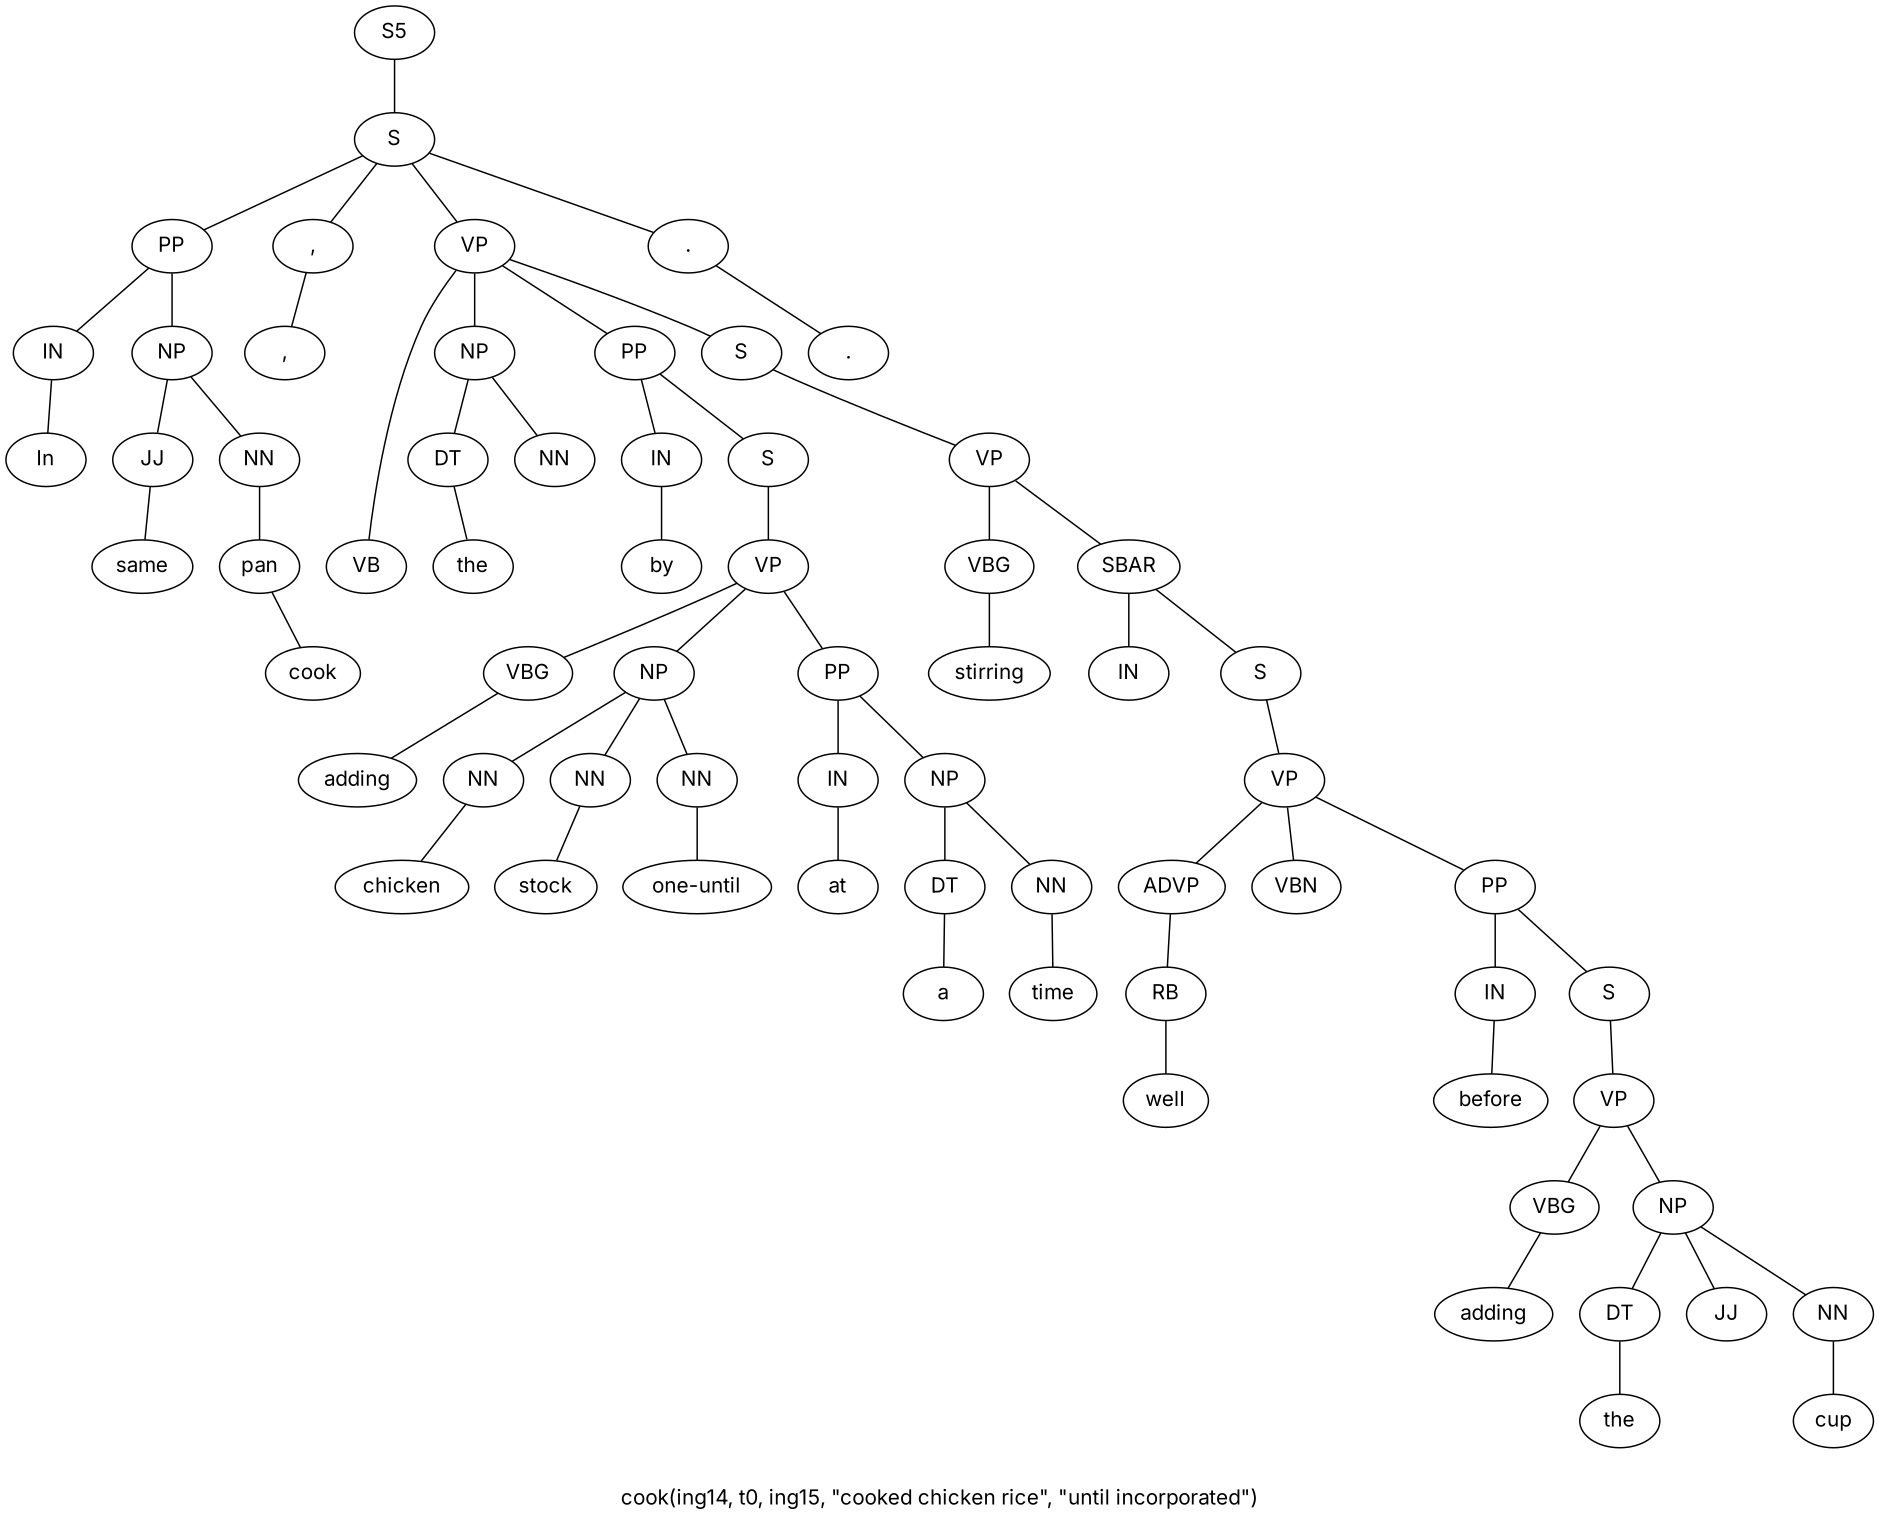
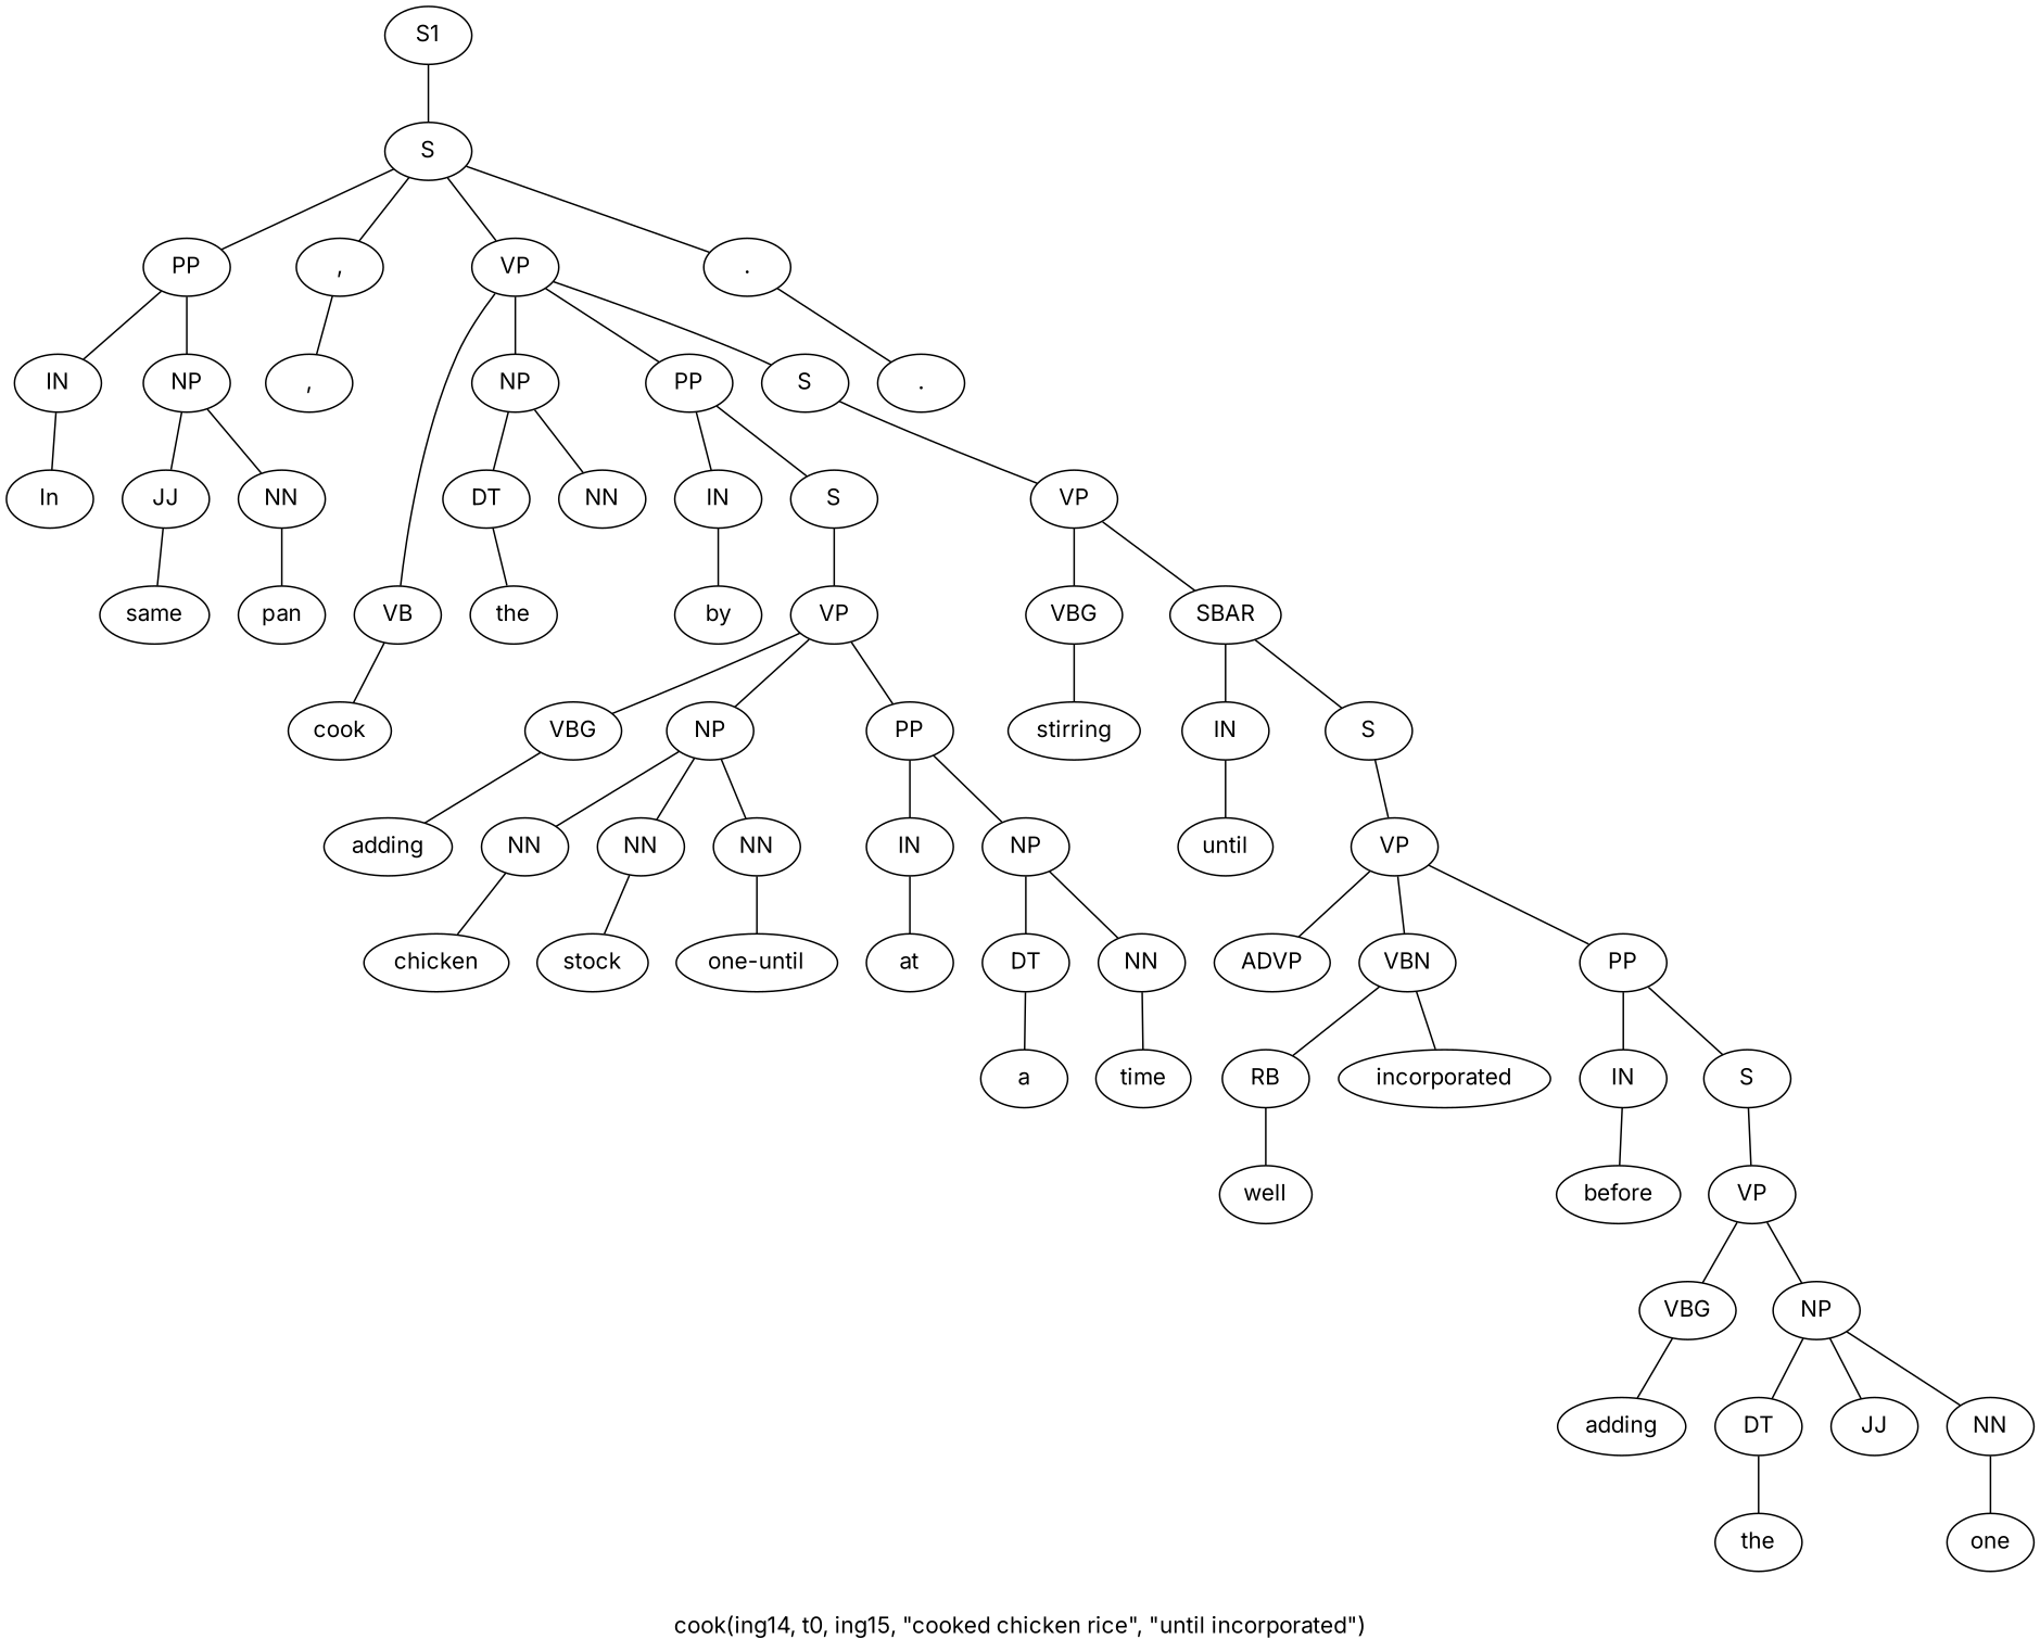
  graph {
    fontname=Inter
    label="cook(ing14, t0, ing15, \"cooked chicken rice\", \"until incorporated\")"
    node [fontname=Inter]
    edge [fontname=Inter]
-   n1 [label=S5]
+   n1 [label=S1]
    n2 [label=S]
    n3 [label=PP]
    n4 [label=","]
    n5 [label=VP]
    n6 [label="."]
    n7 [label=IN]
    n8 [label=NP]
    n9 [label=","]
    n10 [label=VB]
    n11 [label=NP]
    n12 [label=PP]
    n13 [label=S]
    n14 [label="."]
    n15 [label=In]
    n16 [label=JJ]
    n17 [label=NN]
    n18 [label=same]
    n19 [label=pan]
    n20 [label=cook]
    n21 [label=DT]
    n22 [label=NN]
    n23 [label=IN]
    n24 [label=S]
    n25 [label=VP]
    n26 [label=the]
    n27 [label=by]
    n28 [label=VP]
    n29 [label=VBG]
    n30 [label=NP]
    n31 [label=PP]
    n32 [label=adding]
    n33 [label=NN]
    n34 [label=NN]
    n35 [label=NN]
    n36 [label=IN]
    n37 [label=NP]
    n38 [label=chicken]
    n39 [label=stock]
    n40 [label="one-until"]
    n41 [label=at]
    n42 [label=DT]
    n43 [label=NN]
    n44 [label=a]
    n45 [label=time]
    n46 [label=VBG]
    n47 [label=SBAR]
    n48 [label=stirring]
    n49 [label=IN]
    n50 [label=S]
+   n51 [label=until]
    n52 [label=VP]
    n53 [label=ADVP]
    n54 [label=VBN]
    n55 [label=PP]
    n56 [label=RB]
+   n57 [label=incorporated]
    n58 [label=IN]
    n59 [label=S]
    n60 [label=well]
    n61 [label=before]
    n62 [label=VP]
    n63 [label=VBG]
    n64 [label=NP]
    n65 [label=adding]
    n66 [label=DT]
    n67 [label=JJ]
    n68 [label=NN]
    n69 [label=the]
-   n70 [label=cup]
+   n70 [label=one]
    n1 -- n2
    n2 -- n3
    n2 -- n4
    n2 -- n5
    n2 -- n6
    n3 -- n7
    n3 -- n8
    n4 -- n9
    n5 -- n10
    n5 -- n11
    n5 -- n12
    n5 -- n13
    n6 -- n14
    n7 -- n15
    n8 -- n16
    n8 -- n17
-   n19 -- n20
+   n10 -- n20
    n11 -- n21
    n11 -- n22
    n12 -- n23
    n12 -- n24
    n13 -- n25
    n16 -- n18
    n17 -- n19
    n21 -- n26
    n23 -- n27
    n24 -- n28
    n25 -- n46
    n25 -- n47
    n28 -- n29
    n28 -- n30
    n28 -- n31
    n29 -- n32
    n30 -- n33
    n30 -- n34
    n30 -- n35
    n31 -- n36
    n31 -- n37
    n33 -- n38
    n34 -- n39
    n35 -- n40
    n36 -- n41
    n37 -- n42
    n37 -- n43
    n42 -- n44
    n43 -- n45
    n46 -- n48
    n47 -- n49
    n47 -- n50
+   n49 -- n51
    n50 -- n52
    n52 -- n53
    n52 -- n54
    n52 -- n55
-   n53 -- n56
+   n54 -- n56
+   n54 -- n57
    n55 -- n58
    n55 -- n59
    n56 -- n60
    n58 -- n61
    n59 -- n62
    n62 -- n63
    n62 -- n64
    n63 -- n65
    n64 -- n66
    n64 -- n67
    n64 -- n68
    n66 -- n69
    n68 -- n70
  }
